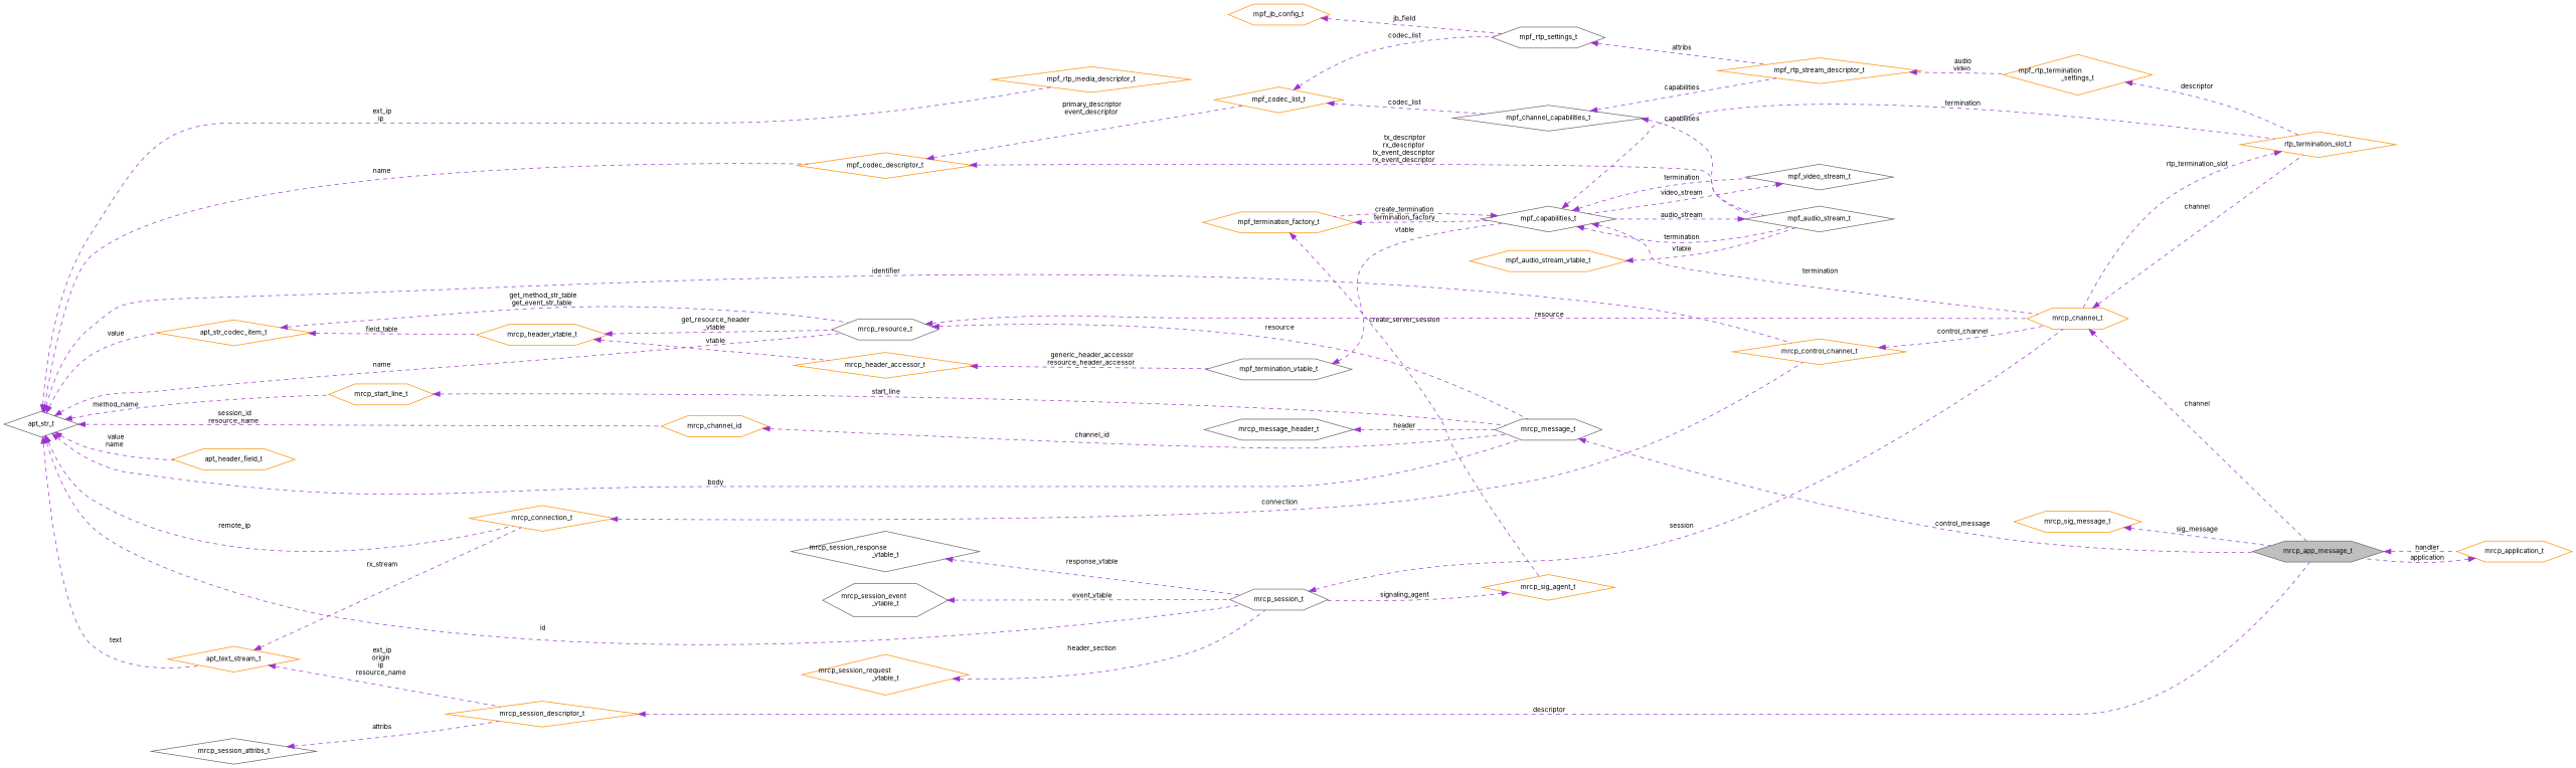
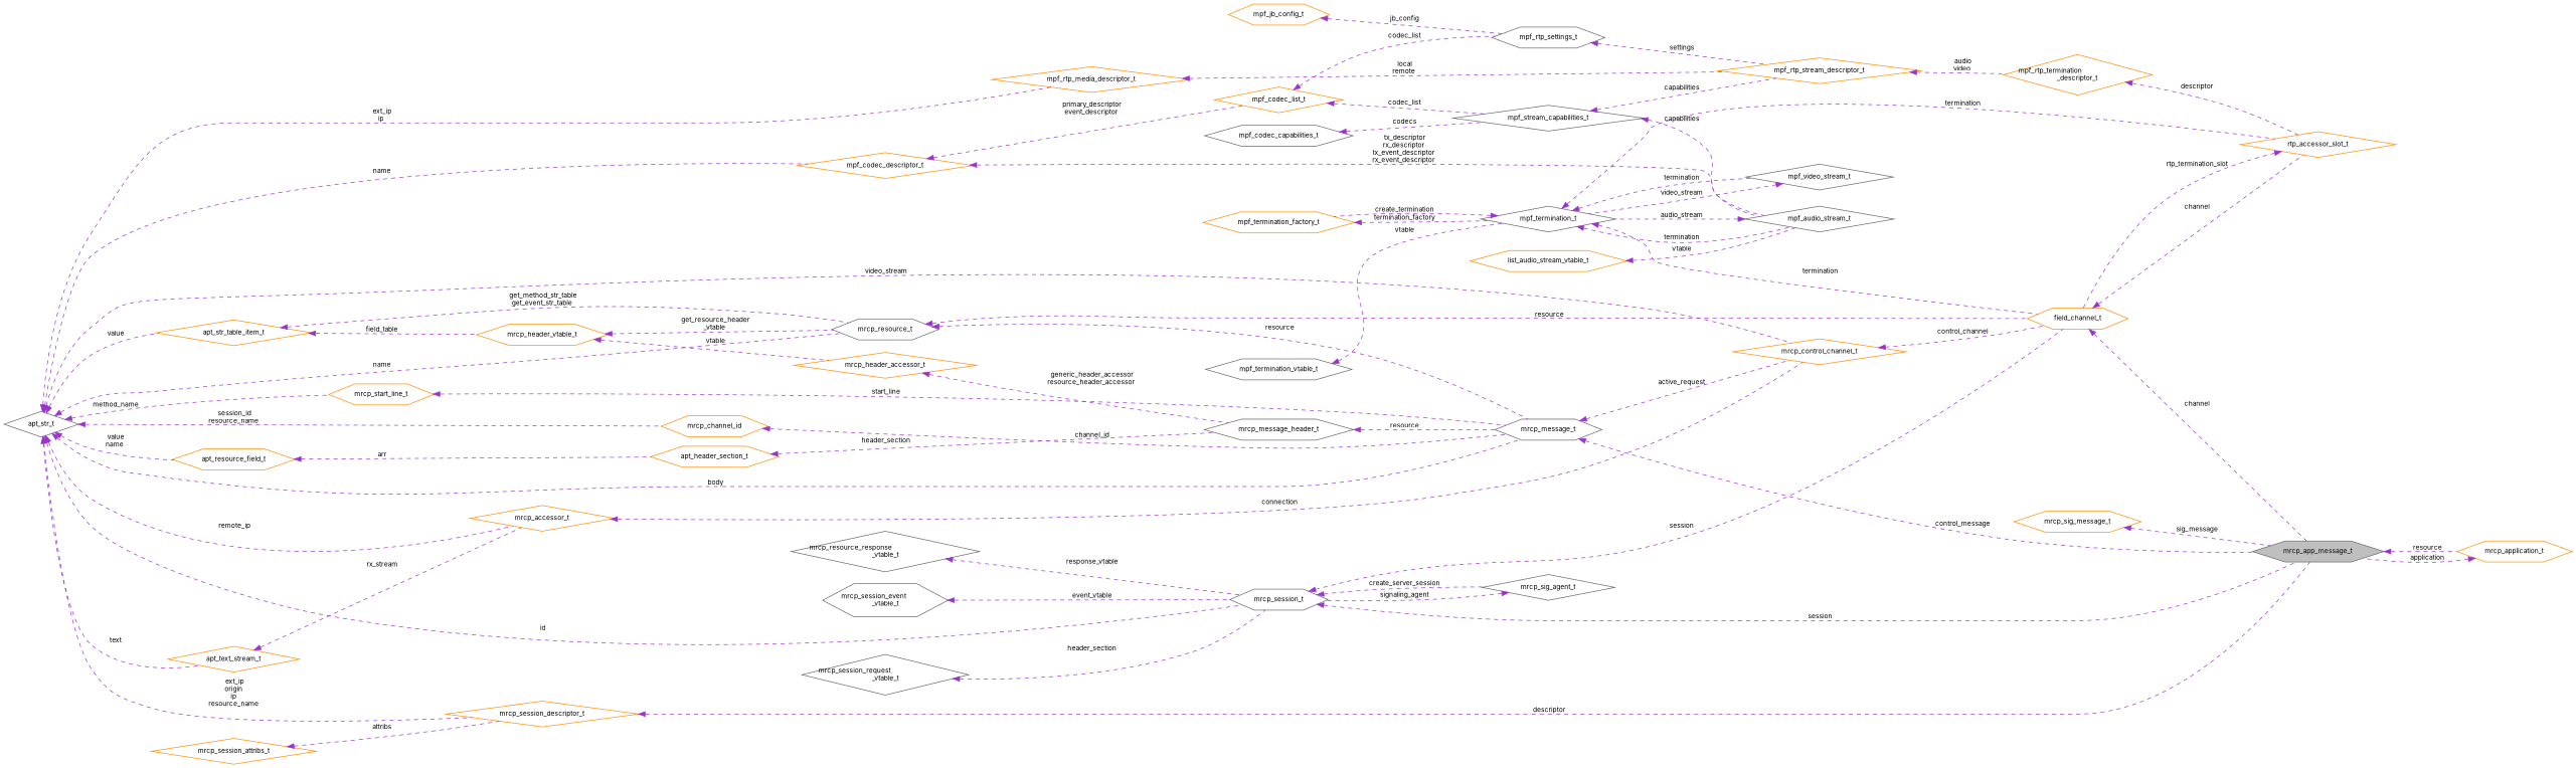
  digraph {
    fontname=Inter
    rankdir=LR
    node [color=darkorange fillcolor=white fontname=Inter fontsize=10 shape=diamond style=filled]
    edge [color=darkorchid3 dir=back fontname=Inter fontsize=10 labelfontname=Helvetica labelfontsize=10 style=dashed]
    n1 [color=gray40 fillcolor=grey75 fontcolor=black height=0.2 label=mrcp_app_message_t shape=hexagon width=0.4]
    n2 [height=0.2 label=mrcp_application_t shape=hexagon width=0.4]
    n3 [color=gray40 height=0.2 label=mrcp_session_t shape=hexagon width=0.4]
-   n4 [height=0.2 label=mrcp_sig_agent_t width=0.4]
-   n5 [height=0.2 label=mrcp_channel_t shape=hexagon width=0.4]
-   n6 [height=0.2 label=rtp_termination_slot_t width=0.4]
+   n4 [color=gray40 height=0.2 label=mrcp_sig_agent_t width=0.4]
+   n5 [height=0.2 label=field_channel_t shape=hexagon width=0.4]
+   n6 [height=0.2 label=rtp_accessor_slot_t width=0.4]
    n7 [color=gray40 height=0.2 label="mrcp_session_event\l_vtable_t" shape=hexagon width=0.4]
    n8 [height=0.2 label=mpf_termination_factory_t shape=hexagon width=0.4]
-   n9 [color=gray40 height=0.2 label=mpf_capabilities_t width=0.4]
+   n9 [color=gray40 height=0.2 label=mpf_termination_t width=0.4]
    n10 [color=gray40 height=0.2 label=mpf_audio_stream_t width=0.4]
    n11 [color=gray40 height=0.2 label=mpf_video_stream_t width=0.4]
    n12 [color=gray40 height=0.2 label=mpf_termination_vtable_t shape=hexagon width=0.4]
-   n13 [height=0.2 label=mpf_audio_stream_vtable_t shape=hexagon width=0.4]
-   n14 [color=gray40 height=0.2 label=mpf_channel_capabilities_t width=0.4]
+   n13 [height=0.2 label=list_audio_stream_vtable_t shape=hexagon width=0.4]
+   n14 [color=gray40 height=0.2 label=mpf_stream_capabilities_t width=0.4]
    n15 [height=0.2 label=mpf_rtp_stream_descriptor_t width=0.4]
-   n16 [height=0.2 label="mpf_rtp_termination\l_settings_t" width=0.4]
+   n16 [height=0.2 label="mpf_rtp_termination\l_descriptor_t" width=0.4]
+   n17 [color=gray40 height=0.2 label=mpf_codec_capabilities_t shape=hexagon width=0.4]
    n18 [height=0.2 label=mpf_codec_descriptor_t width=0.4]
    n19 [height=0.2 label=mpf_codec_list_t width=0.4]
    n20 [color=gray40 height=0.2 label=mpf_rtp_settings_t shape=hexagon width=0.4]
    n21 [color=gray40 height=0.2 label=apt_str_t width=0.4]
    n22 [color=gray40 height=0.2 label=mrcp_message_t shape=hexagon width=0.4]
    n23 [height=0.2 label=mrcp_start_line_t shape=hexagon width=0.4]
-   n24 [height=0.2 label=apt_header_field_t shape=hexagon width=0.4]
-   n25 [height=0.2 label=apt_str_codec_item_t width=0.4]
+   n24 [height=0.2 label=apt_resource_field_t shape=hexagon width=0.4]
+   n25 [height=0.2 label=apt_str_table_item_t width=0.4]
    n26 [color=gray40 height=0.2 label=mrcp_resource_t shape=hexagon width=0.4]
    n27 [height=0.2 label=mrcp_channel_id shape=hexagon width=0.4]
    n28 [height=0.2 label=mrcp_session_descriptor_t width=0.4]
    n29 [height=0.2 label=mrcp_control_channel_t width=0.4]
-   n30 [height=0.2 label=mrcp_connection_t width=0.4]
+   n30 [height=0.2 label=mrcp_accessor_t width=0.4]
    n31 [height=0.2 label=apt_text_stream_t width=0.4]
    n32 [height=0.2 label=mpf_rtp_media_descriptor_t width=0.4]
+   n33 [height=0.2 label=apt_header_section_t shape=hexagon width=0.4]
    n34 [height=0.2 label=mrcp_header_vtable_t shape=hexagon width=0.4]
-   n35 [height=0.2 label="mrcp_session_request\l_vtable_t" width=0.4]
-   n36 [color=gray40 height=0.2 label="mrcp_session_response\l_vtable_t" width=0.4]
+   n35 [color=gray40 height=0.2 label="mrcp_session_request\l_vtable_t" width=0.4]
+   n36 [color=gray40 height=0.2 label="mrcp_resource_response\l_vtable_t" width=0.4]
    n37 [color=gray40 height=0.2 label=mrcp_message_header_t shape=hexagon width=0.4]
    n38 [height=0.2 label=mrcp_header_accessor_t width=0.4]
-   n39 [color=gray40 height=0.2 label=mrcp_session_attribs_t width=0.4]
+   n39 [height=0.2 label=mrcp_session_attribs_t width=0.4]
    n40 [height=0.2 label=mpf_jb_config_t shape=hexagon width=0.4]
    n41 [height=0.2 label=mrcp_sig_message_t shape=hexagon width=0.4]
-   n1 -> n2 [label=" handler"]
+   n1 -> n2 [label=" resource"]
    n2 -> n1 [label=" application"]
-   n8 -> n4 [label=" create_server_session"]
+   n3 -> n1 [label=" session"]
+   n3 -> n4 [label=" create_server_session"]
    n3 -> n5 [label=" session"]
    n4 -> n3 [label=" signaling_agent"]
    n5 -> n1 [label=" channel"]
    n5 -> n6 [label=" channel"]
    n6 -> n5 [label=" rtp_termination_slot"]
    n7 -> n3 [label=" event_vtable"]
    n8 -> n9 [label=" termination_factory"]
    n9 -> n5 [label=" termination"]
    n9 -> n6 [label=" termination"]
    n9 -> n8 [label=" create_termination"]
    n9 -> n10 [label=" termination"]
    n9 -> n11 [label=" termination"]
    n10 -> n9 [label=" audio_stream"]
    n11 -> n9 [label=" video_stream"]
    n12 -> n9 [label=" vtable"]
    n13 -> n10 [label=" vtable"]
    n14 -> n10 [label=" capabilities"]
    n14 -> n15 [label=" capabilities"]
    n15 -> n16 [label=" audio\nvideo"]
    n16 -> n6 [label=" descriptor"]
+   n17 -> n14 [label=" codecs"]
    n18 -> n10 [label=" tx_descriptor\nrx_descriptor\ntx_event_descriptor\nrx_event_descriptor"]
    n18 -> n19 [label=" primary_descriptor\nevent_descriptor"]
    n19 -> n14 [label=" codec_list"]
    n19 -> n20 [label=" codec_list"]
-   n20 -> n15 [label=" attribs"]
+   n20 -> n15 [label=" settings"]
    n21 -> n3 [label=" id"]
    n21 -> n18 [label=" name"]
    n21 -> n22 [label=" body"]
    n21 -> n23 [label=" method_name"]
    n21 -> n24 [label=" value\nname"]
    n21 -> n25 [label=" value"]
    n21 -> n26 [label=" name"]
    n21 -> n27 [label=" session_id\nresource_name"]
-   n31 -> n28 [label=" ext_ip\norigin\nip\nresource_name"]
-   n21 -> n29 [label=" identifier"]
+   n21 -> n28 [label=" ext_ip\norigin\nip\nresource_name"]
+   n21 -> n29 [label=" video_stream"]
    n21 -> n30 [label=" remote_ip"]
    n21 -> n31 [label=" text"]
    n21 -> n32 [label=" ext_ip\nip"]
    n22 -> n1 [label=" control_message"]
+   n22 -> n29 [label=" active_request"]
    n23 -> n22 [label=" start_line"]
+   n24 -> n33 [label=" arr"]
    n25 -> n26 [label=" get_method_str_table\nget_event_str_table"]
    n25 -> n34 [label=" field_table"]
    n26 -> n5 [label=" resource"]
    n26 -> n22 [label=" resource"]
    n27 -> n22 [label=" channel_id"]
    n28 -> n1 [label=" descriptor"]
    n29 -> n5 [label=" control_channel"]
    n30 -> n29 [label=" connection"]
    n31 -> n30 [label=" rx_stream"]
+   n32 -> n15 [label=" local\nremote"]
+   n33 -> n37 [label=" header_section"]
    n34 -> n26 [label=" get_resource_header\l_vtable"]
    n34 -> n38 [label=" vtable"]
    n35 -> n3 [label=" header_section"]
    n36 -> n3 [label=" response_vtable"]
-   n37 -> n22 [label=" header"]
-   n38 -> n12 [label=" generic_header_accessor\nresource_header_accessor"]
+   n37 -> n22 [label=" resource"]
+   n38 -> n37 [label=" generic_header_accessor\nresource_header_accessor"]
    n39 -> n28 [label=" attribs"]
-   n40 -> n20 [label=" jb_field"]
+   n40 -> n20 [label=" jb_config"]
    n41 -> n1 [label=" sig_message"]
  }
